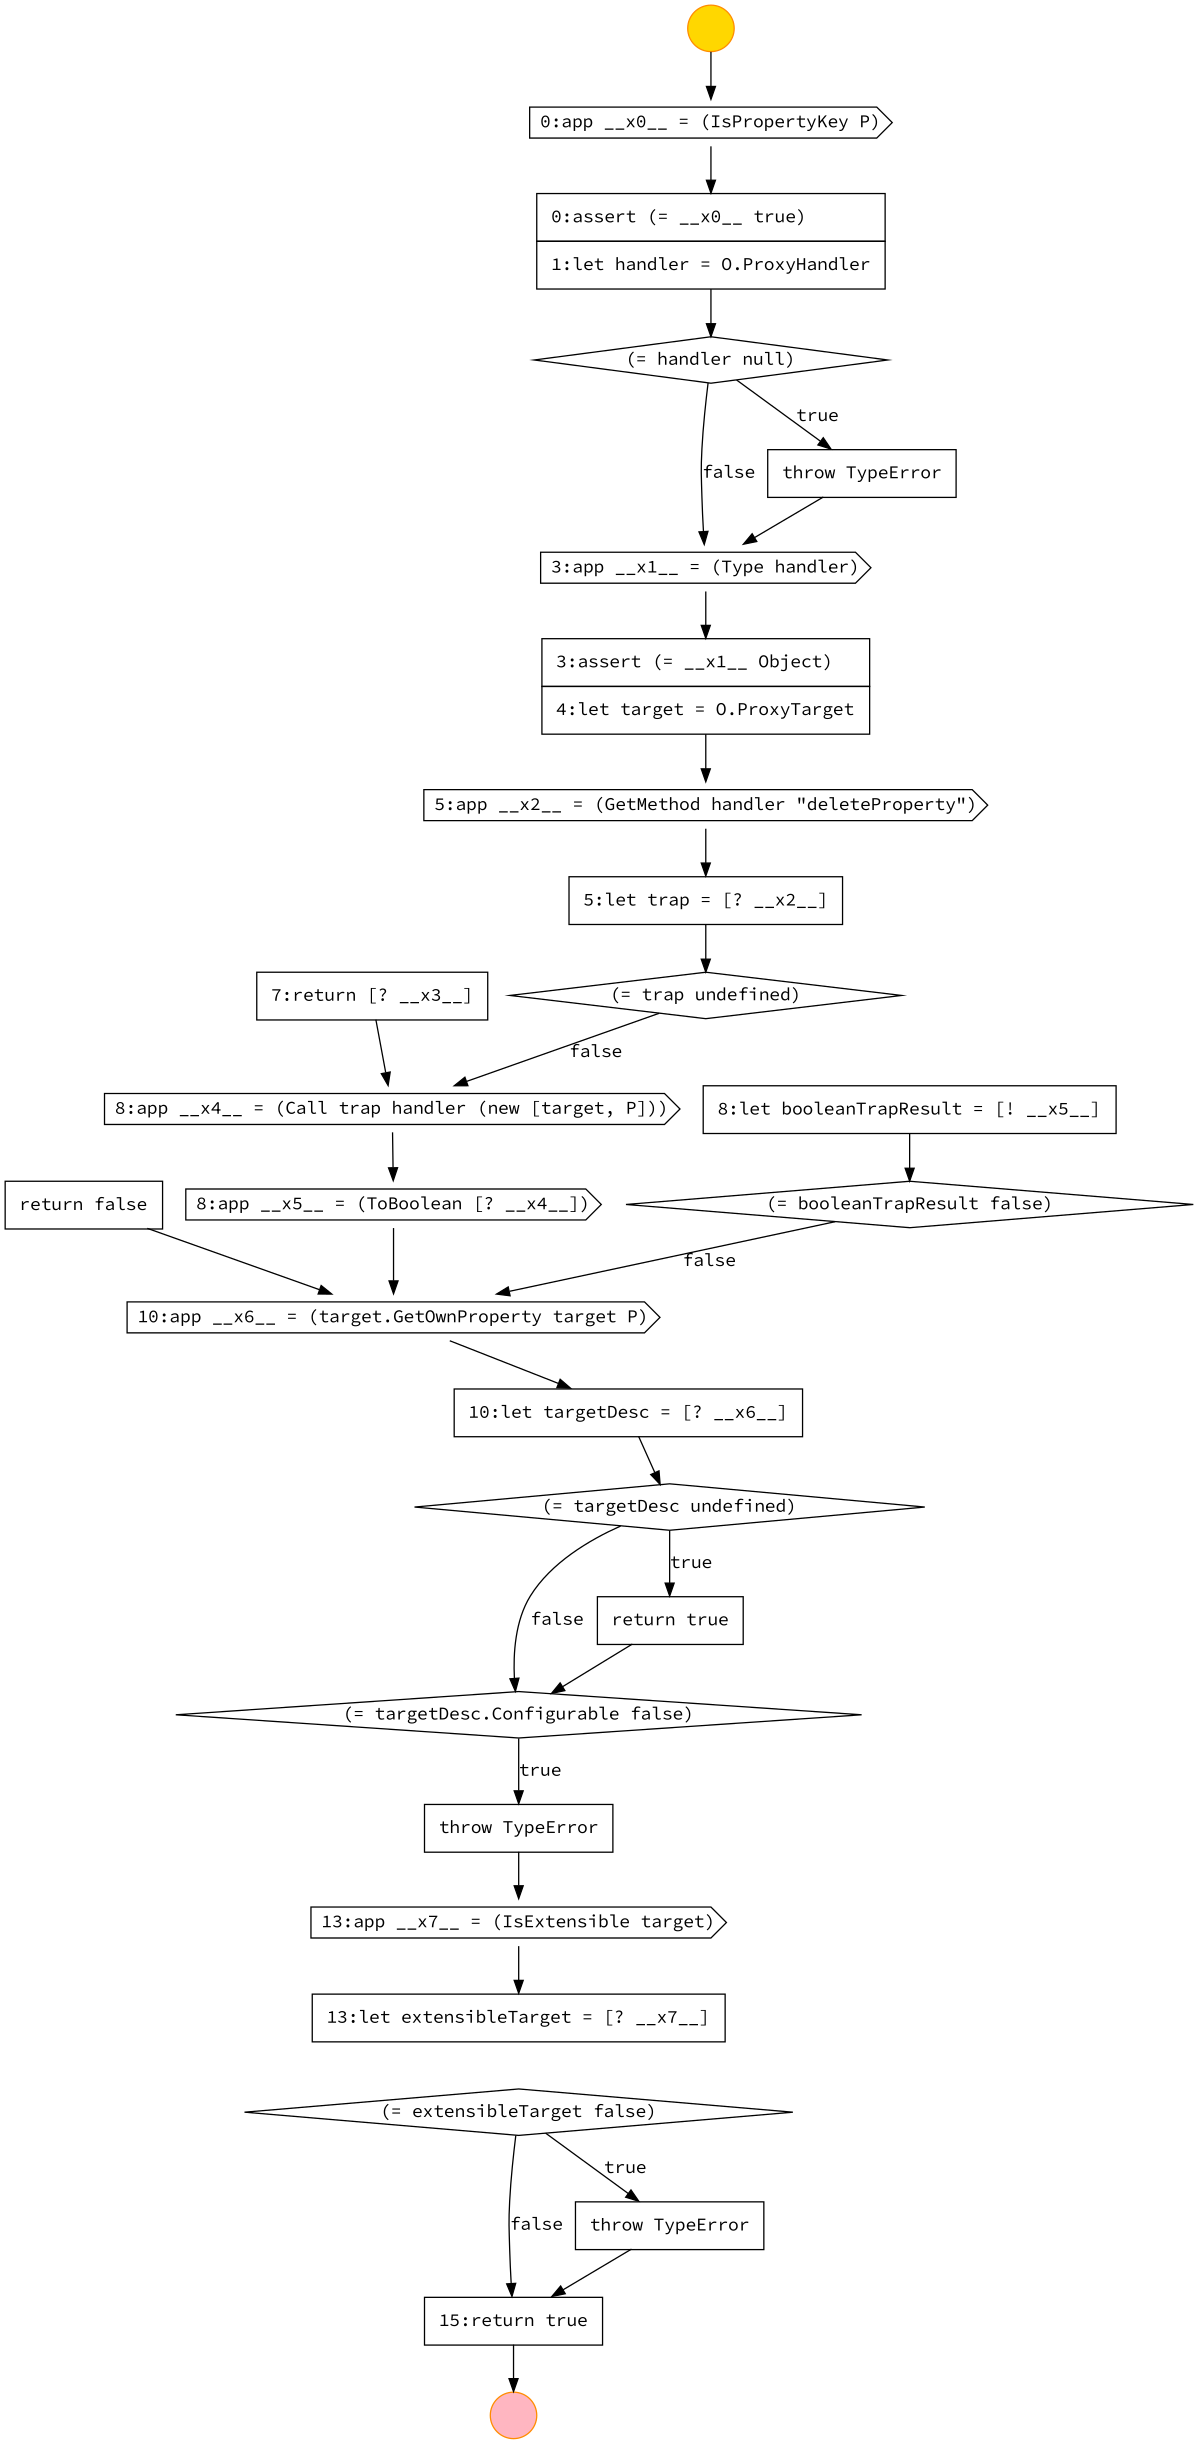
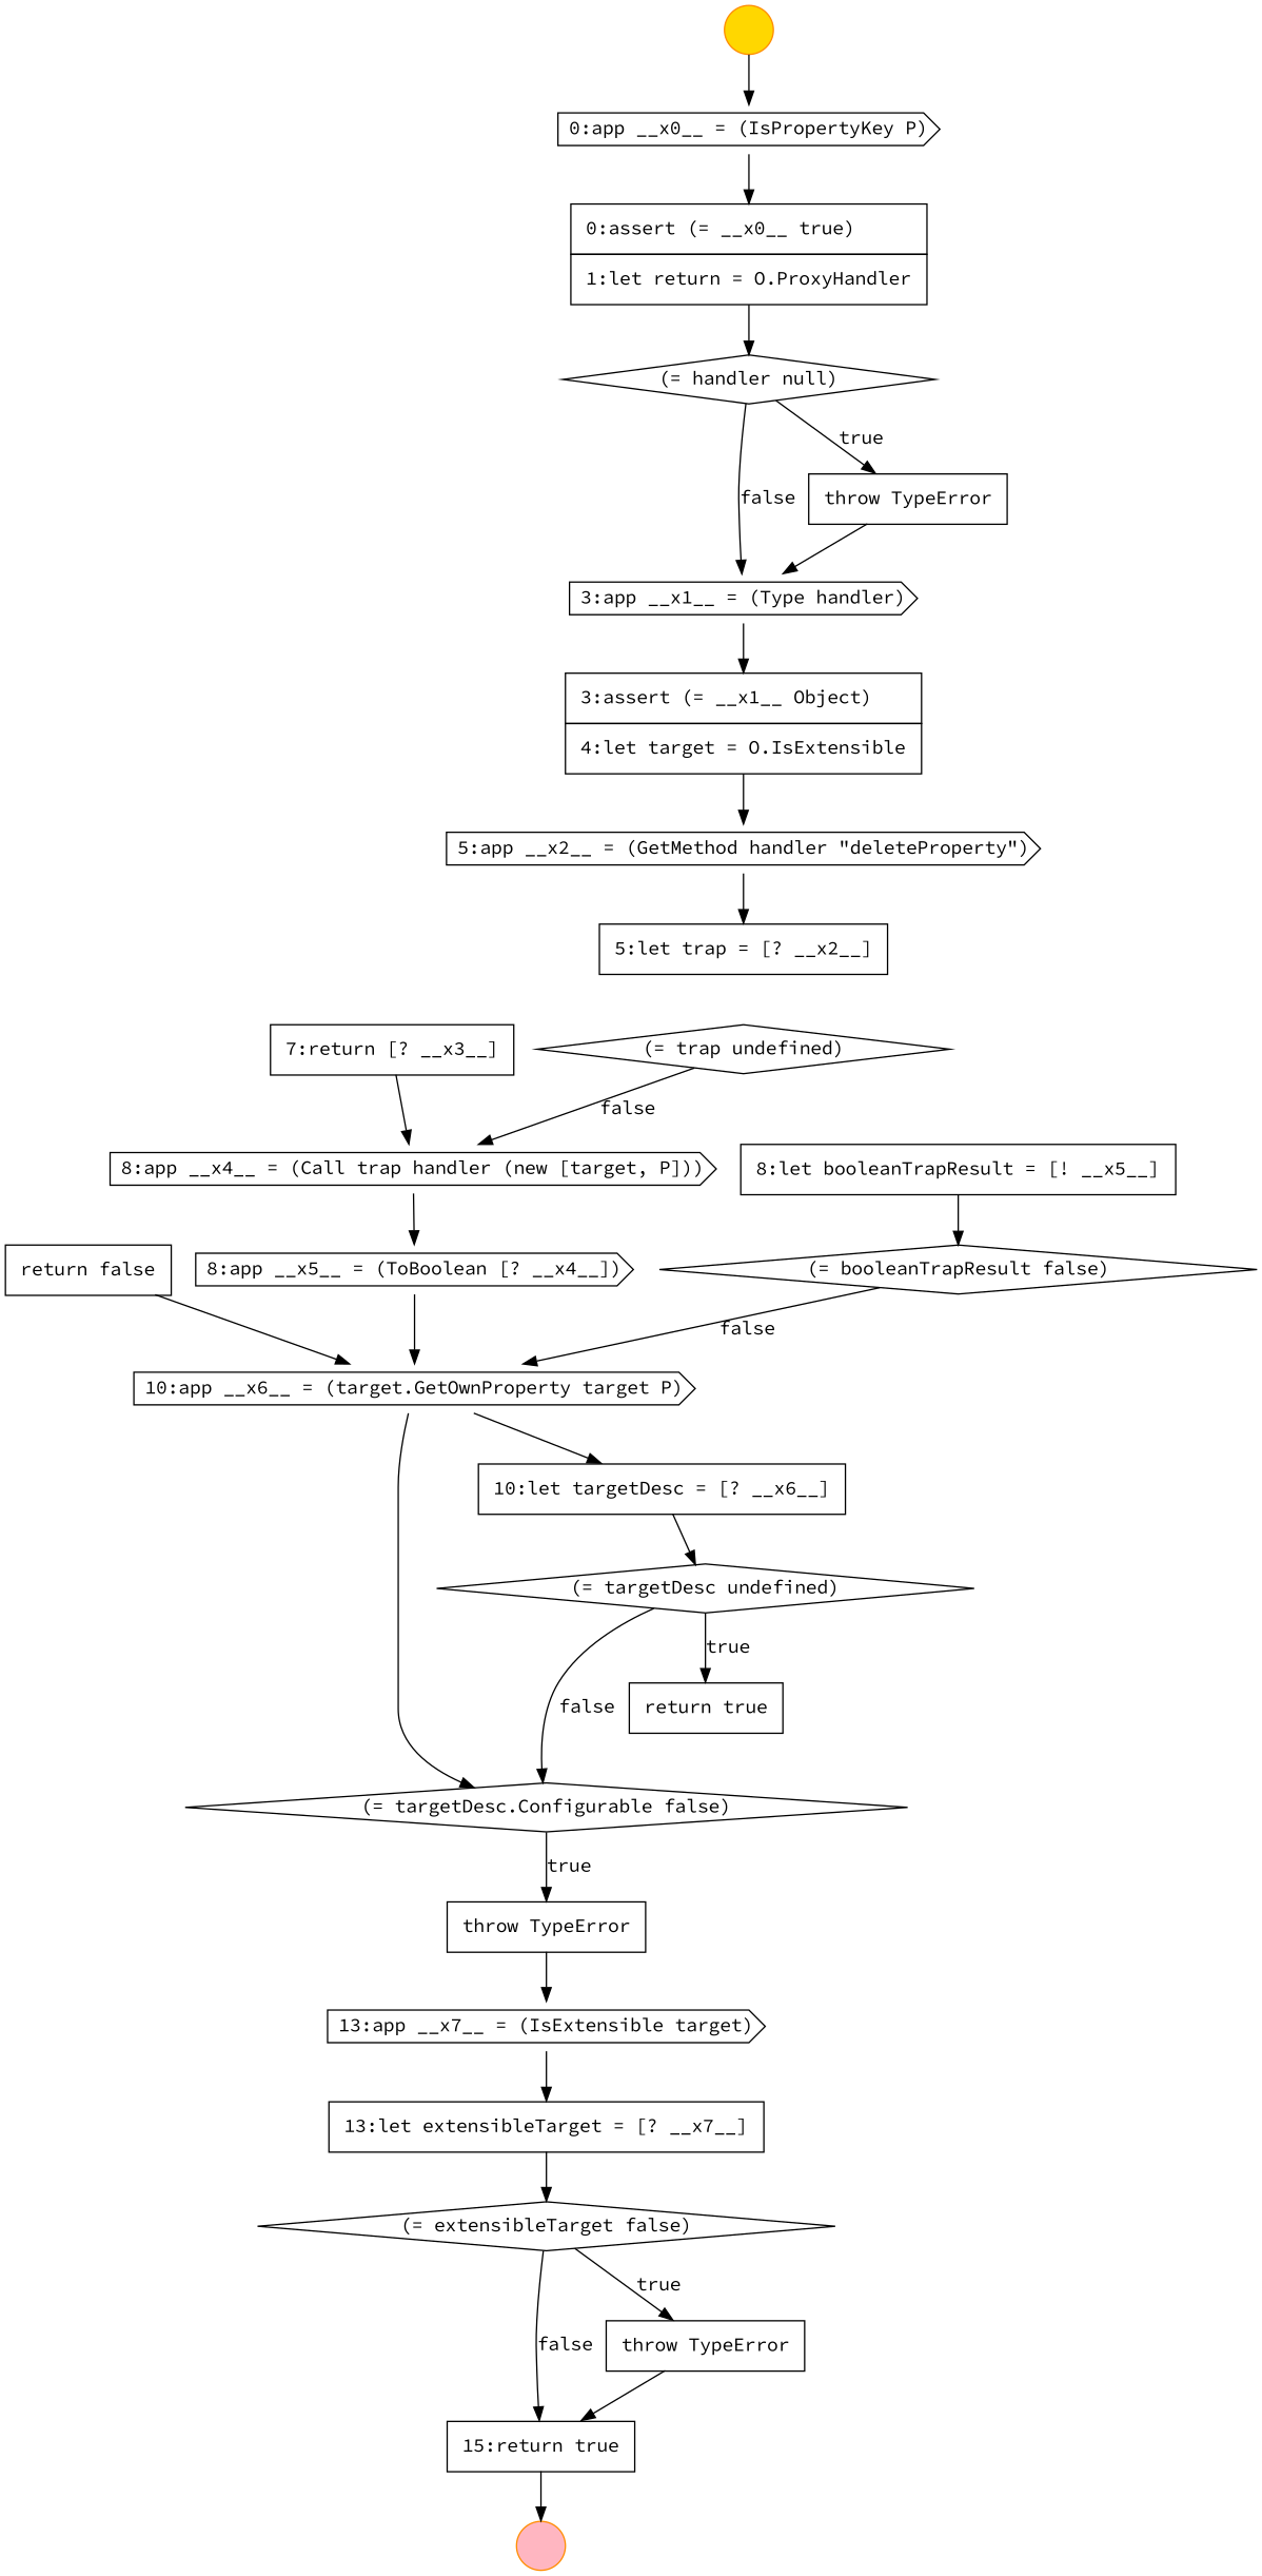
  digraph {
    fontname="Source Code Pro"
    node [color=black fillcolor=white fontname="Source Code Pro" shape=none style=filled]
    edge [color=black fontname="Source Code Pro"]
    n1 [label=<<font color="black">(= targetDesc.Configurable false)</font>> shape=diamond]
    n2 [label=<<font color="black">     <table border="0" cellborder="1" cellspacing="0" cellpadding="10">       <tr><td align="left">throw TypeError</td></tr>     </table>   </font>> margin=0]
    n3 [label=<<font color="black">13:app __x7__ = (IsExtensible target)</font>> shape=cds]
    n4 [label=<<font color="black">     <table border="0" cellborder="1" cellspacing="0" cellpadding="10">       <tr><td align="left">13:let extensibleTarget = [? __x7__]</td></tr>     </table>   </font>> margin=0]
    n5 [label=<<font color="black">     <table border="0" cellborder="1" cellspacing="0" cellpadding="10">       <tr><td align="left">return false</td></tr>     </table>   </font>> margin=0]
    n6 [label=<<font color="black">10:app __x6__ = (target.GetOwnProperty target P)</font>> shape=cds]
    n7 [label=<<font color="black">     <table border="0" cellborder="1" cellspacing="0" cellpadding="10">       <tr><td align="left">10:let targetDesc = [? __x6__]</td></tr>     </table>   </font>> margin=0]
    n8 [label=<<font color="black">8:app __x4__ = (Call trap handler (new [target, P]))</font>> shape=cds]
    n9 [label=<<font color="black">8:app __x5__ = (ToBoolean [? __x4__])</font>> shape=cds]
    n10 [label=<<font color="black">     <table border="0" cellborder="1" cellspacing="0" cellpadding="10">       <tr><td align="left">15:return true</td></tr>     </table>   </font>> margin=0]
    n11 [color=darkorange fillcolor=lightpink label=" " shape=circle]
    n12 [color=darkorange fillcolor=gold label=" " shape=circle]
    n13 [label=<<font color="black">0:app __x0__ = (IsPropertyKey P)</font>> shape=cds]
-   n14 [label=<<font color="black">     <table border="0" cellborder="1" cellspacing="0" cellpadding="10">       <tr><td align="left">0:assert (= __x0__ true)</td></tr>       <tr><td align="left">1:let handler = O.ProxyHandler</td></tr>     </table>   </font>> margin=0]
+   n14 [label=<<font color="black">     <table border="0" cellborder="1" cellspacing="0" cellpadding="10">       <tr><td align="left">0:assert (= __x0__ true)</td></tr>       <tr><td align="left">1:let return = O.ProxyHandler</td></tr>     </table>   </font>> margin=0]
    n15 [label=<<font color="black">(= extensibleTarget false)</font>> shape=diamond]
    n16 [label=<<font color="black">     <table border="0" cellborder="1" cellspacing="0" cellpadding="10">       <tr><td align="left">throw TypeError</td></tr>     </table>   </font>> margin=0]
-   n17 [label=<<font color="black">     <table border="0" cellborder="1" cellspacing="0" cellpadding="10">       <tr><td align="left">3:assert (= __x1__ Object)</td></tr>       <tr><td align="left">4:let target = O.ProxyTarget</td></tr>     </table>   </font>> margin=0]
+   n17 [label=<<font color="black">     <table border="0" cellborder="1" cellspacing="0" cellpadding="10">       <tr><td align="left">3:assert (= __x1__ Object)</td></tr>       <tr><td align="left">4:let target = O.IsExtensible</td></tr>     </table>   </font>> margin=0]
    n18 [label=<<font color="black">5:app __x2__ = (GetMethod handler &quot;deleteProperty&quot;)</font>> shape=cds]
    n19 [label=<<font color="black">     <table border="0" cellborder="1" cellspacing="0" cellpadding="10">       <tr><td align="left">5:let trap = [? __x2__]</td></tr>     </table>   </font>> margin=0]
    n20 [label=<<font color="black">     <table border="0" cellborder="1" cellspacing="0" cellpadding="10">       <tr><td align="left">7:return [? __x3__]</td></tr>     </table>   </font>> margin=0]
    n21 [label=<<font color="black">(= booleanTrapResult false)</font>> shape=diamond]
    n22 [label=<<font color="black">3:app __x1__ = (Type handler)</font>> shape=cds]
    n23 [label=<<font color="black">(= targetDesc undefined)</font>> shape=diamond]
    n24 [label=<<font color="black">     <table border="0" cellborder="1" cellspacing="0" cellpadding="10">       <tr><td align="left">return true</td></tr>     </table>   </font>> margin=0]
    n25 [label=<<font color="black">(= handler null)</font>> shape=diamond]
    n26 [label=<<font color="black">(= trap undefined)</font>> shape=diamond]
    n27 [label=<<font color="black">     <table border="0" cellborder="1" cellspacing="0" cellpadding="10">       <tr><td align="left">8:let booleanTrapResult = [! __x5__]</td></tr>     </table>   </font>> margin=0]
    n28 [label=<<font color="black">     <table border="0" cellborder="1" cellspacing="0" cellpadding="10">       <tr><td align="left">throw TypeError</td></tr>     </table>   </font>> margin=0]
    n1 -> n2 [label=<<font color="black">true</font>>]
    n2 -> n3
    n3 -> n4
+   n4 -> n15
    n5 -> n6
    n6 -> n7
    n7 -> n23
    n8 -> n9
    n9 -> n6
    n10 -> n11
    n12 -> n13
    n13 -> n14
    n14 -> n25
    n15 -> n10 [label=<<font color="black">false</font>>]
    n15 -> n16 [label=<<font color="black">true</font>>]
    n16 -> n10
    n17 -> n18
    n18 -> n19
-   n19 -> n26
    n20 -> n8
    n21 -> n6 [label=<<font color="black">false</font>>]
    n22 -> n17
    n23 -> n1 [label=<<font color="black">false</font>>]
    n23 -> n24 [label=<<font color="black">true</font>>]
-   n24 -> n1
+   n6 -> n1
    n25 -> n22 [label=<<font color="black">false</font>>]
    n25 -> n28 [label=<<font color="black">true</font>>]
    n26 -> n8 [label=<<font color="black">false</font>>]
    n27 -> n21
    n28 -> n22
  }
